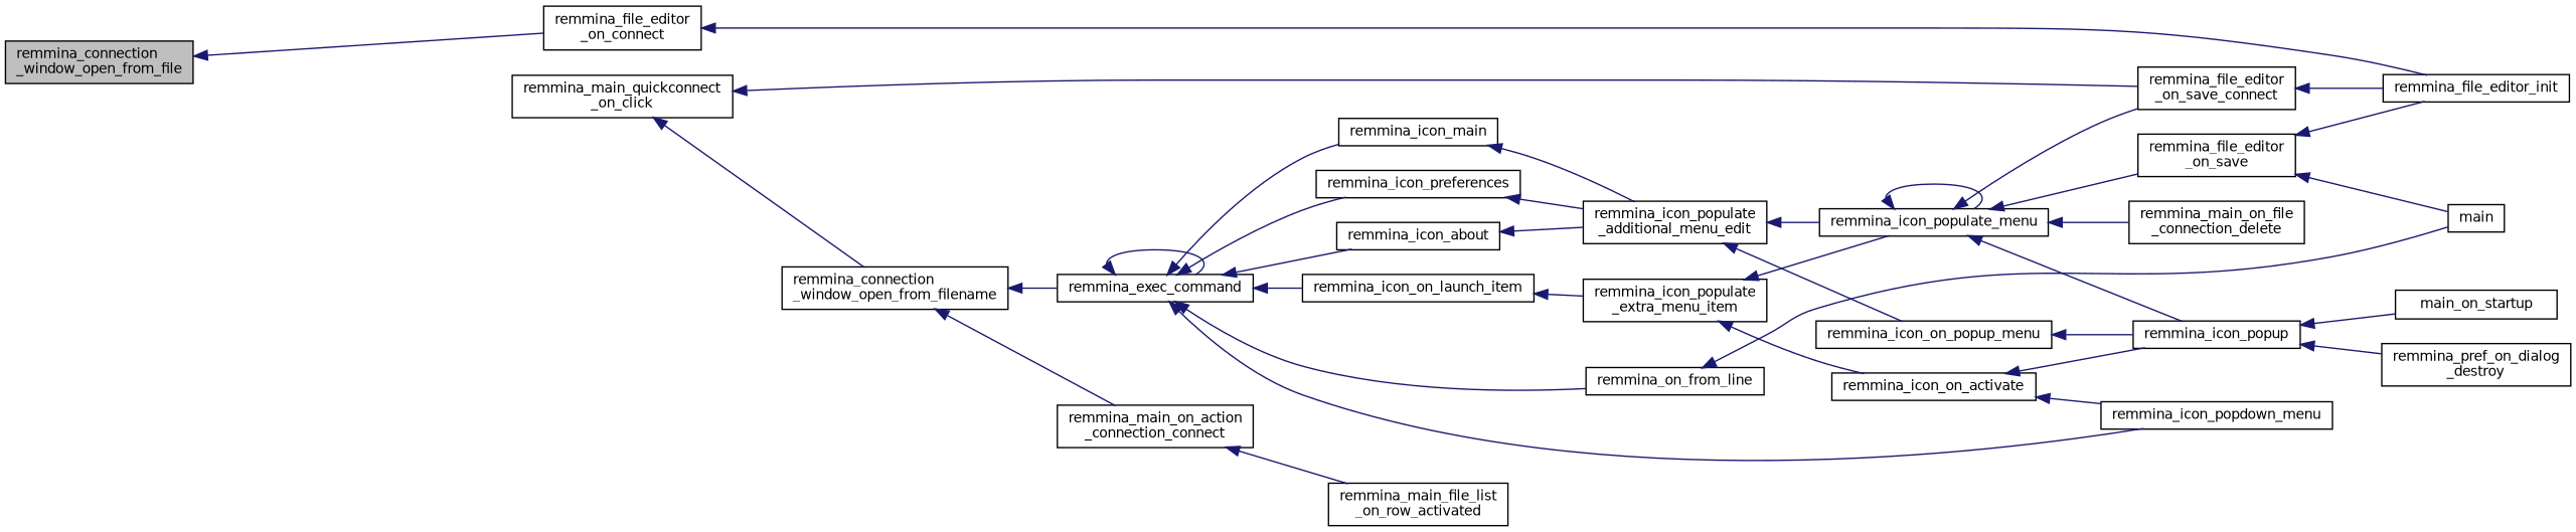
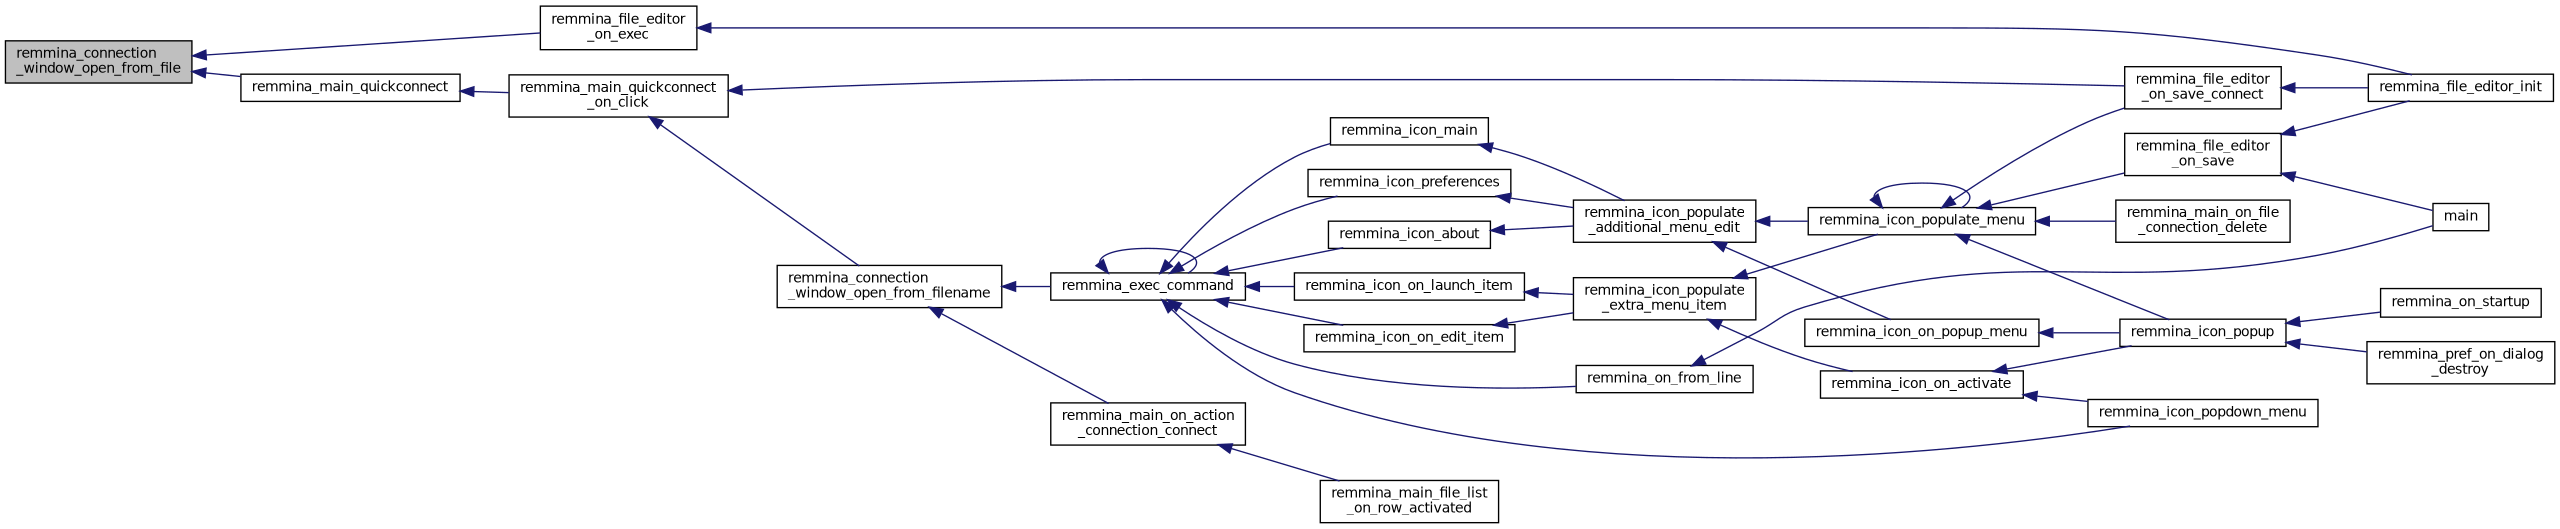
  digraph {
    rankdir=LR
    node [color=black fillcolor=white fontname=Helvetica fontsize=10 shape=record style=filled]
    edge [color=midnightblue dir=back fontname=Helvetica fontsize=10 labelfontname=Helvetica labelfontsize=10 style=solid]
    n1 [fillcolor=grey75 fontcolor=black height=0.2 label="remmina_connection\l_window_open_from_file" width=0.4]
-   n2 [height=0.2 label="remmina_file_editor\l_on_connect" width=0.4]
+   n2 [height=0.2 label="remmina_file_editor\l_on_exec" width=0.4]
+   n3 [height=0.2 label=remmina_main_quickconnect width=0.4]
    n4 [height=0.2 label="remmina_connection\l_window_open_from_filename" width=0.4]
    n5 [height=0.2 label=remmina_exec_command width=0.4]
    n6 [height=0.2 label="remmina_main_on_action\l_connection_connect" width=0.4]
    n7 [height=0.2 label="remmina_file_editor\l_on_save_connect" width=0.4]
    n8 [height=0.2 label=remmina_file_editor_init width=0.4]
    n9 [height=0.2 label="remmina_main_quickconnect\l_on_click" width=0.4]
    n10 [height=0.2 label=remmina_on_from_line width=0.4]
    n11 [height=0.2 label=remmina_icon_main width=0.4]
    n12 [height=0.2 label=remmina_icon_preferences width=0.4]
    n13 [height=0.2 label=remmina_icon_about width=0.4]
    n14 [height=0.2 label=remmina_icon_on_launch_item width=0.4]
+   n15 [height=0.2 label=remmina_icon_on_edit_item width=0.4]
    n16 [height=0.2 label=remmina_icon_popdown_menu width=0.4]
    n17 [height=0.2 label="remmina_main_file_list\l_on_row_activated" width=0.4]
    n18 [height=0.2 label=main width=0.4]
    n19 [height=0.2 label="remmina_icon_populate\l_additional_menu_edit" width=0.4]
    n20 [height=0.2 label="remmina_icon_populate\l_extra_menu_item" width=0.4]
    n21 [height=0.2 label=remmina_icon_populate_menu width=0.4]
    n22 [height=0.2 label=remmina_icon_on_popup_menu width=0.4]
    n23 [height=0.2 label="remmina_file_editor\l_on_save" width=0.4]
    n24 [height=0.2 label=remmina_icon_popup width=0.4]
    n25 [height=0.2 label="remmina_main_on_file\l_connection_delete" width=0.4]
-   n26 [height=0.2 label=main_on_startup width=0.4]
+   n26 [height=0.2 label=remmina_on_startup width=0.4]
    n27 [height=0.2 label="remmina_pref_on_dialog\l_destroy" width=0.4]
    n28 [height=0.2 label=remmina_icon_on_activate width=0.4]
    n1 -> n2
+   n1 -> n3
    n2 -> n8
+   n3 -> n9
    n4 -> n5
    n4 -> n6
    n5 -> n5
    n5 -> n10
    n5 -> n11
    n5 -> n12
    n5 -> n13
    n5 -> n14
+   n5 -> n15
    n5 -> n16
    n6 -> n17
    n7 -> n8
    n9 -> n4
    n9 -> n7
    n10 -> n18
    n11 -> n19
    n12 -> n19
    n13 -> n19
    n14 -> n20
+   n15 -> n20
    n19 -> n21
    n19 -> n22
    n20 -> n21
    n20 -> n28
    n21 -> n7
    n21 -> n21
    n21 -> n23
    n21 -> n24
    n21 -> n25
    n22 -> n24
    n23 -> n8
    n23 -> n18
    n24 -> n26
    n24 -> n27
    n28 -> n16
    n28 -> n24
  }
